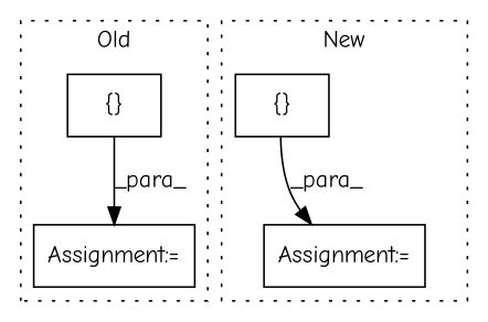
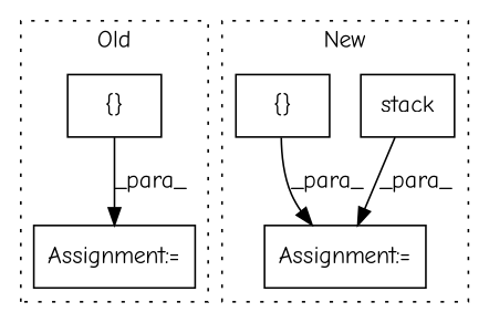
  digraph {
    fontname="Comic Neue"
    node [a=4 l=1 shape=box fontname="Comic Neue"]
    edge [fontname="Comic Neue"]
    n1 [l=2 label="{}" s=1694]
    n2 [a=7 label="Assignment:=" s=1684]
+   n3 [a=32 l=7 label=stack s=3441]
    n4 [a=7 label="Assignment:=" s=3400]
    n5 [l="1,1" label="{}" s="3458,3463"]
    subgraph cluster_1 {
      label=Old
      style=dotted
      n1
      n2
    }
    subgraph cluster_2 {
      label=New
      style=dotted
+     n3
      n4
      n5
    }
    n1 -> n2 [label=_para_]
+   n3 -> n4 [label=_para_]
    n5 -> n4 [label=_para_]
  }
